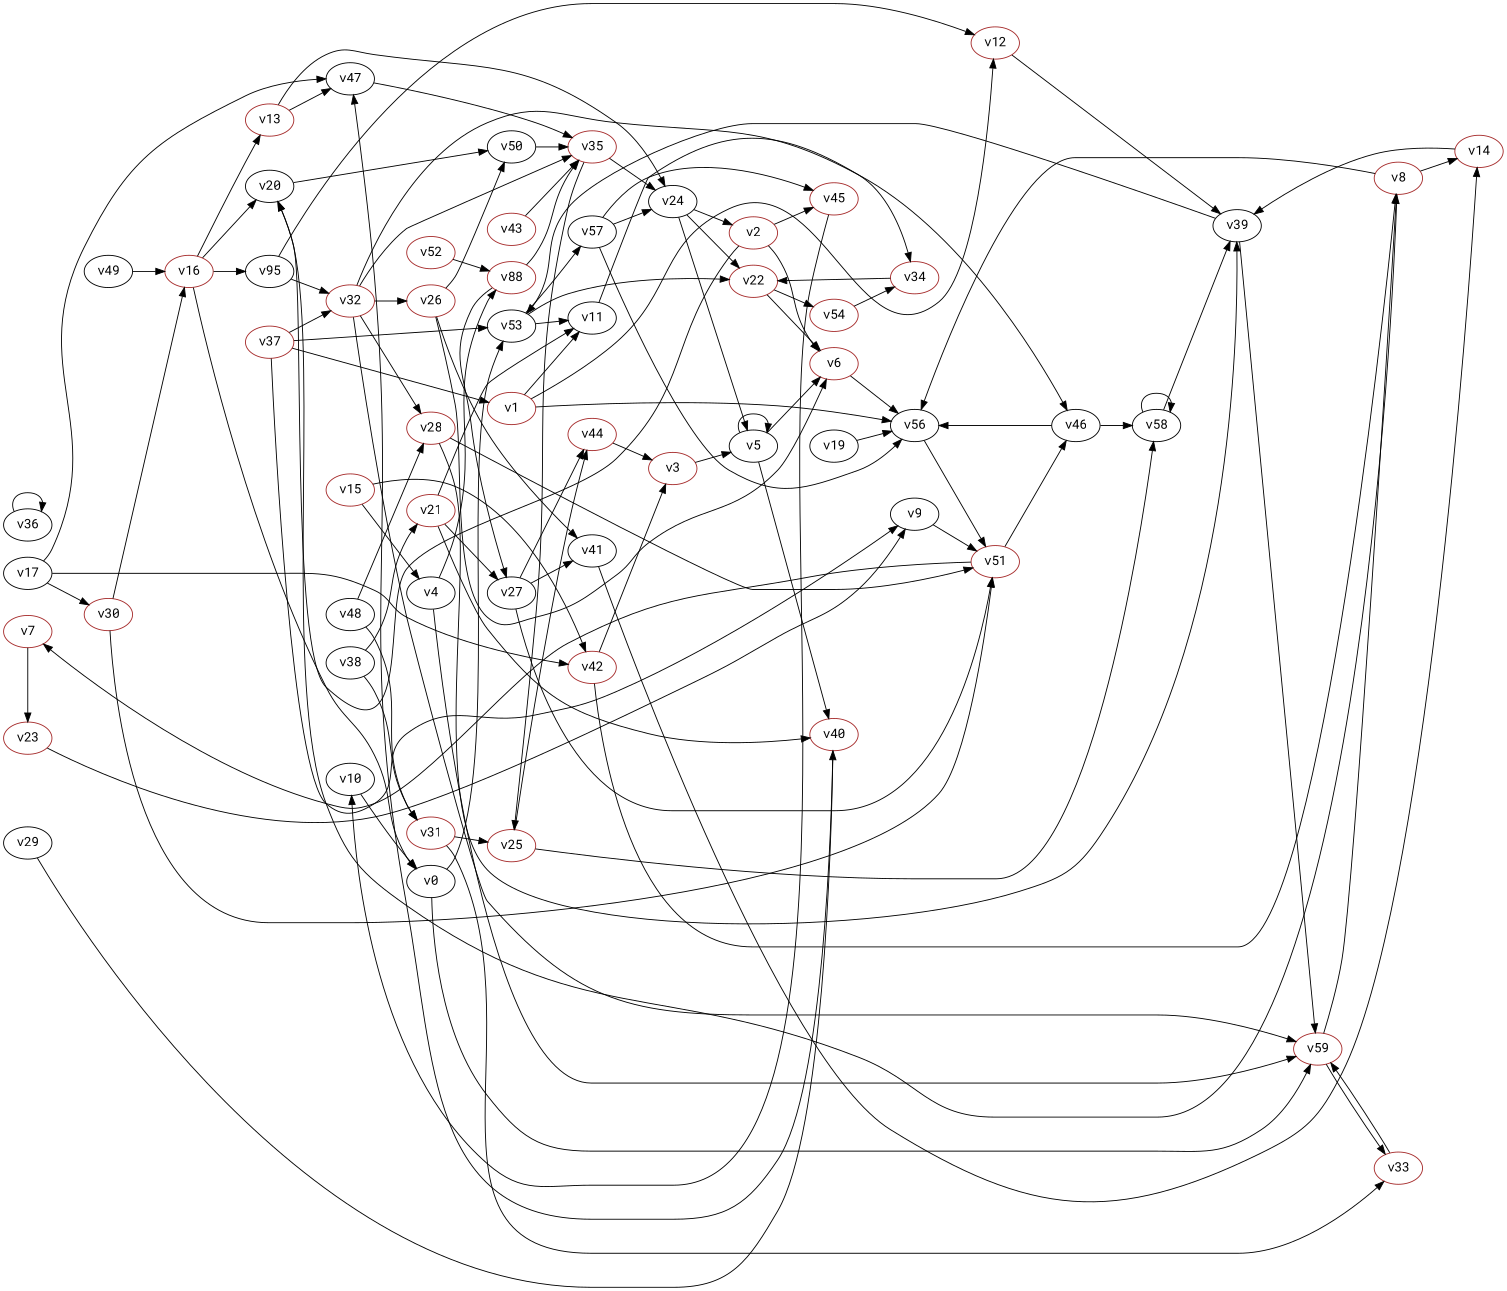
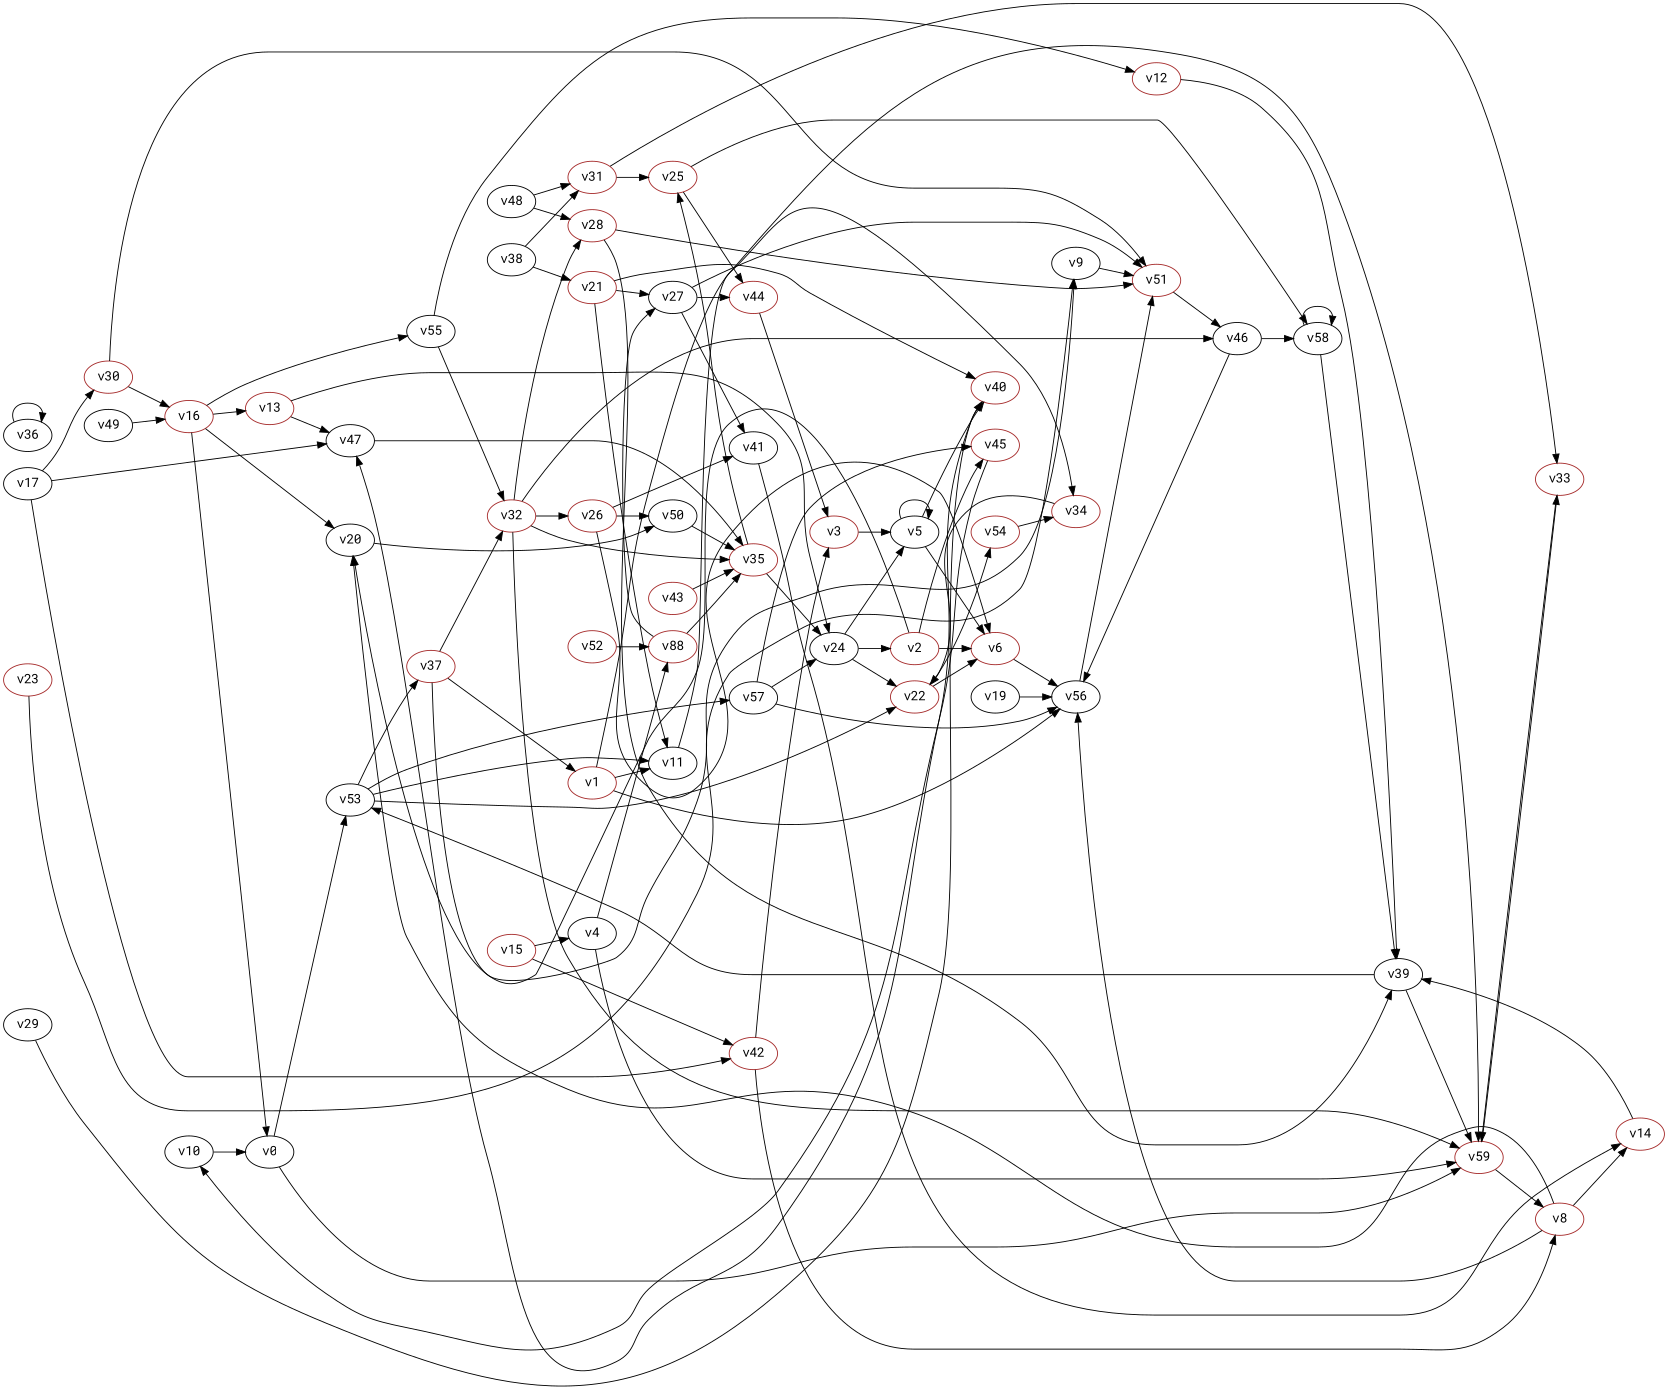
  digraph {
    fontname="Roboto Mono"
    rankdir=LR
    node [color=brown fontname="Roboto Mono" player=0]
    edge [fontname="Roboto Mono"]
    v0 [color=black player=1]
    v53 [color=black player=1]
    v59
    v11 [color=black player=1]
    v22 [player=1]
    v37
    v57 [color=black player=1]
    v8
    v33 [player=1]
    v1
    v56 [color=black player=1]
    v34 [player=1]
    v51
    v2
    v6
    v20 [color=black]
    v45
    v50 [color=black player=1]
    v10 [color=black player=1]
    v5 [color=black player=1]
    v3
    v40
    v4 [color=black]
    n24 [label=v88]
    v27 [color=black]
    v35 [player=1]
    v47 [color=black player=1]
    v23 [player=1]
-   v7
    v9 [color=black]
    v14 [player=1]
    v39 [color=black]
    v46 [color=black]
    v12
    v13 [player=1]
    v24 [color=black player=1]
    v15 [player=1]
    v42
    v16
-   v55 [color=black label=v95]
+   v55 [color=black]
    v32
    v17 [color=black player=1]
    v30 [player=1]
    v44
    v41 [color=black player=1]
    v25
    v19 [color=black player=1]
    v21
    v54
    v58 [color=black]
    v26 [player=1]
    v28
    v29 [color=black player=1]
    v31 [player=1]
    v36 [color=black]
    v38 [color=black]
    v43
    v48 [color=black player=1]
    v49 [color=black]
    v52
    v0 -> v53
    v0 -> v59
    v53 -> v11
    v53 -> v22
-   v37 -> v53
+   v53 -> v37
    v53 -> v57
    v59 -> v8
    v59 -> v33
    v11 -> v34 [constraint="t mod 2 == 0"]
    v22 -> v6 [constraint="t mod 4 == 2"]
    v22 -> v54
    v37 -> v1
    v37 -> v9 [constraint="t >= 3"]
    v37 -> v32
    v57 -> v56
    v57 -> v45
    v57 -> v24
    v8 -> v56
    v8 -> v20 [constraint="t >= 1"]
    v8 -> v14
    v33 -> v59 [constraint="t mod 2 == 1"]
-   v1 -> v12 [constraint="t >= 5"]
+   v1 -> v59 [constraint="t >= 5"]
    v1 -> v11
    v1 -> v56
    v56 -> v51
    v34 -> v22
-   v51 -> v7 [constraint="t < 6"]
    v51 -> v46
    v2 -> v6
    v2 -> v20 [constraint="t >= 3"]
    v2 -> v45
    v6 -> v56
    v20 -> v50
    v45 -> v10 [constraint="t >= 4"]
    v50 -> v35
    v10 -> v0
    v5 -> v6
    v5 -> v5 [constraint="t >= 3"]
    v5 -> v40
    v3 -> v5
    v40 -> v47 [constraint="t < 14"]
    v4 -> v59
    v4 -> n24
    n24 -> v27 [constraint="t < 10"]
    n24 -> v35
    v27 -> v51
    v27 -> v44
    v27 -> v41
    v35 -> v24
    v35 -> v25 [constraint="t < 14"]
    v47 -> v35
    v23 -> v9 [constraint="t < 15"]
-   v7 -> v23 [constraint="t >= 1"]
    v9 -> v51
    v14 -> v39
    v39 -> v53
    v39 -> v59
    v46 -> v56
    v46 -> v58
    v12 -> v39
    v13 -> v47
    v13 -> v24
    v24 -> v22
    v24 -> v2
    v24 -> v5
    v15 -> v4
    v15 -> v42
    v42 -> v8
    v42 -> v3
    v16 -> v0
    v16 -> v20
    v16 -> v13
    v16 -> v55
    v55 -> v12
    v55 -> v32
    v32 -> v59
    v32 -> v35
    v32 -> v46
    v32 -> v26
    v32 -> v28
    v17 -> v47
    v17 -> v42
    v17 -> v30
    v30 -> v51
    v30 -> v16
    v44 -> v3
    v41 -> v14 [constraint="t mod 4 == 3"]
    v25 -> v44
    v25 -> v58
    v19 -> v56
    v21 -> v11
    v21 -> v40
    v21 -> v27
    v54 -> v34
    v58 -> v39
    v58 -> v58
    v26 -> v6 [constraint="t >= 4"]
    v26 -> v50
    v26 -> v41
    v28 -> v51
    v28 -> v39 [constraint="t >= 5"]
    v29 -> v40 [constraint="t mod 4 == 1"]
    v31 -> v33
    v31 -> v25
    v36 -> v36
    v38 -> v21
    v38 -> v31
    v43 -> v35
    v48 -> v28
    v48 -> v31
    v49 -> v16
    v52 -> n24
  }
